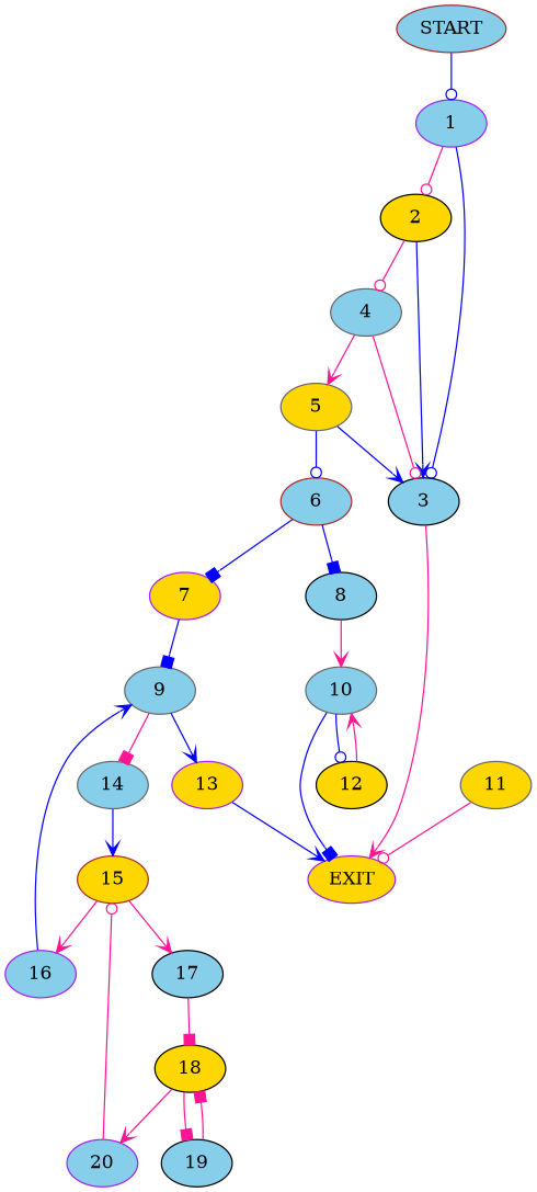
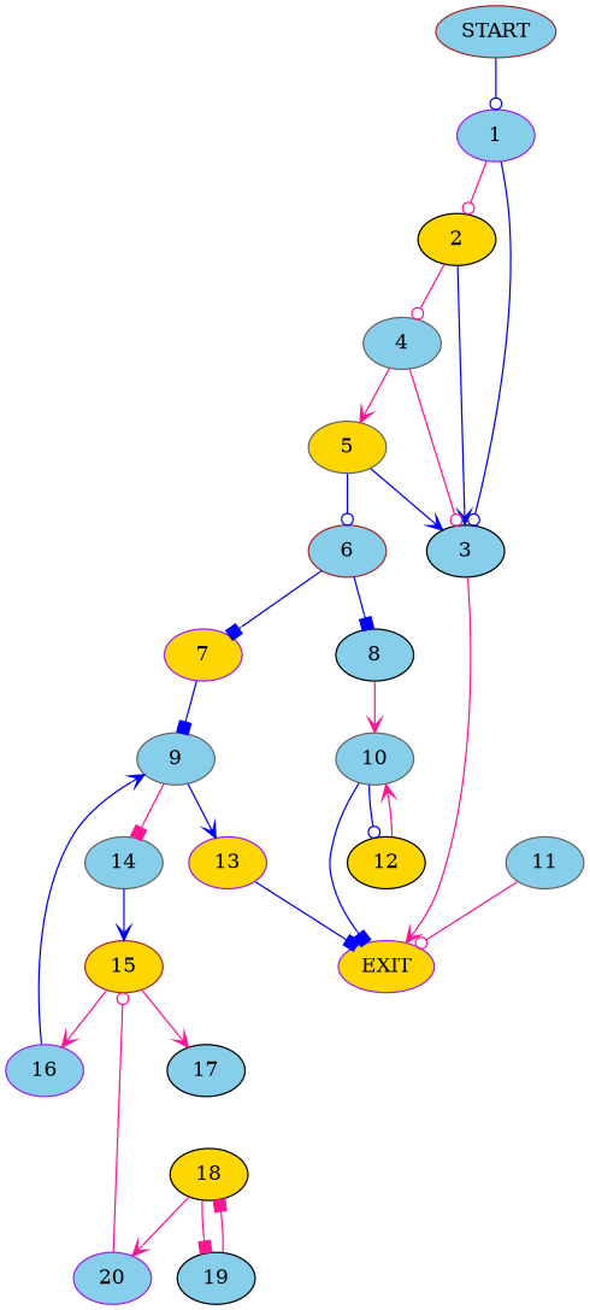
  digraph {
    node [color=black fillcolor=skyblue style=filled]
    edge [arrowhead=vee color=deeppink]
    n1 [color=brown label=START]
    1 [color=purple]
    2 [fillcolor=gold]
    3
    n5 [color=purple fillcolor=gold label=EXIT]
    4 [color=gray40]
    5 [color=gray40 fillcolor=gold]
    6 [color=brown]
    7 [color=purple fillcolor=gold]
    8
    9 [color=gray40]
    10 [color=gray40]
    13 [color=purple fillcolor=gold]
    14 [color=gray40]
    12 [fillcolor=gold]
    15 [color=brown fillcolor=gold]
-   11 [color=gray40 fillcolor=gold]
+   11 [color=gray40]
    16 [color=purple]
    17
    18 [fillcolor=gold]
    19
    20 [color=purple]
    n1 -> 1 [arrowhead=odot color=blue]
    1 -> 2 [arrowhead=odot]
    1 -> 3 [arrowhead=odot color=blue]
    2 -> 3 [color=blue]
    2 -> 4 [arrowhead=odot]
    3 -> n5
    4 -> 3 [arrowhead=odot]
    4 -> 5
    5 -> 3 [color=blue]
    5 -> 6 [arrowhead=odot color=blue]
    6 -> 7 [arrowhead=box color=blue]
    6 -> 8 [arrowhead=box color=blue]
    7 -> 9 [arrowhead=box color=blue]
    8 -> 10
    9 -> 13 [color=blue]
    9 -> 14 [arrowhead=box]
    10 -> n5 [arrowhead=box color=blue]
    10 -> 12 [arrowhead=odot color=blue]
-   13 -> n5 [color=blue]
+   13 -> n5 [arrowhead=box color=blue]
    14 -> 15 [color=blue]
    12 -> 10
    15 -> 16
    15 -> 17
    11 -> n5 [arrowhead=odot]
    16 -> 9 [color=blue]
-   17 -> 18 [arrowhead=box]
    18 -> 19 [arrowhead=box]
    18 -> 20
    19 -> 18 [arrowhead=box]
    20 -> 15 [arrowhead=odot]
  }
